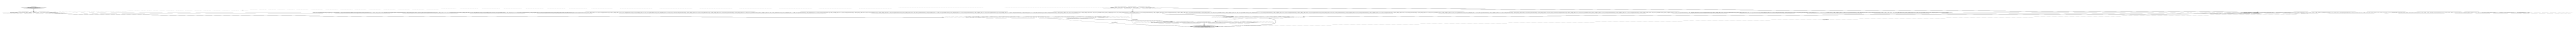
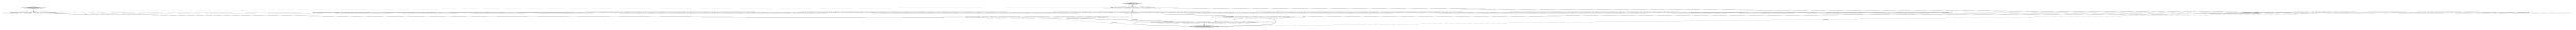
  digraph {
    fontname="Noto Serif"
    node [fillcolor=white fontname="Noto Serif" shape=ellipse style=filled]
    edge [fontname="Noto Serif" style=bold]
    n1 [label="final List<List<KeyValueTimestamp<Long,String>>> expectedResult = Arrays.asList(null,null,null,Collections.singletonList(new KeyValueTimestamp<>(ANY_UNIQUE_KEY,\"A-a-a\",4L)),Collections.singletonList(new KeyValueTimestamp<>(ANY_UNIQUE_KEY,\"B-a-a\",5L)),Arrays.asList(new KeyValueTimestamp<>(ANY_UNIQUE_KEY,\"A-b-a\",6L),new KeyValueTimestamp<>(ANY_UNIQUE_KEY,\"B-b-a\",6L),new KeyValueTimestamp<>(ANY_UNIQUE_KEY,\"A-a-b\",6L),new KeyValueTimestamp<>(ANY_UNIQUE_KEY,\"B-a-b\",6L),new KeyValueTimestamp<>(ANY_UNIQUE_KEY,\"A-b-b\",6L),new KeyValueTimestamp<>(ANY_UNIQUE_KEY,\"B-b-b\",6L)),null,null,Arrays.asList(new KeyValueTimestamp<>(ANY_UNIQUE_KEY,\"C-a-a\",9L),new KeyValueTimestamp<>(ANY_UNIQUE_KEY,\"C-a-b\",9L),new KeyValueTimestamp<>(ANY_UNIQUE_KEY,\"C-b-a\",9L),new KeyValueTimestamp<>(ANY_UNIQUE_KEY,\"C-b-b\",9L)),Arrays.asList(new KeyValueTimestamp<>(ANY_UNIQUE_KEY,\"A-c-a\",10L),new KeyValueTimestamp<>(ANY_UNIQUE_KEY,\"A-c-b\",10L),new KeyValueTimestamp<>(ANY_UNIQUE_KEY,\"B-c-a\",10L),new KeyValueTimestamp<>(ANY_UNIQUE_KEY,\"B-c-b\",10L),new KeyValueTimestamp<>(ANY_UNIQUE_KEY,\"C-c-a\",10L),new KeyValueTimestamp<>(ANY_UNIQUE_KEY,\"C-c-b\",10L),new KeyValueTimestamp<>(ANY_UNIQUE_KEY,\"A-a-c\",10L),new KeyValueTimestamp<>(ANY_UNIQUE_KEY,\"B-a-c\",10L),new KeyValueTimestamp<>(ANY_UNIQUE_KEY,\"A-b-c\",10L),new KeyValueTimestamp<>(ANY_UNIQUE_KEY,\"B-b-c\",10L),new KeyValueTimestamp<>(ANY_UNIQUE_KEY,\"C-a-c\",10L),new KeyValueTimestamp<>(ANY_UNIQUE_KEY,\"C-b-c\",10L),new KeyValueTimestamp<>(ANY_UNIQUE_KEY,\"A-c-c\",10L),new KeyValueTimestamp<>(ANY_UNIQUE_KEY,\"B-c-c\",10L),new KeyValueTimestamp<>(ANY_UNIQUE_KEY,\"C-c-c\",10L)),null,null,null,Arrays.asList(new KeyValueTimestamp<>(ANY_UNIQUE_KEY,\"A-d-a\",14L),new KeyValueTimestamp<>(ANY_UNIQUE_KEY,\"A-d-b\",14L),new KeyValueTimestamp<>(ANY_UNIQUE_KEY,\"A-d-c\",14L),new KeyValueTimestamp<>(ANY_UNIQUE_KEY,\"B-d-a\",14L),new KeyValueTimestamp<>(ANY_UNIQUE_KEY,\"B-d-b\",14L),new KeyValueTimestamp<>(ANY_UNIQUE_KEY,\"B-d-c\",14L),new KeyValueTimestamp<>(ANY_UNIQUE_KEY,\"C-d-a\",14L),new KeyValueTimestamp<>(ANY_UNIQUE_KEY,\"C-d-b\",14L),new KeyValueTimestamp<>(ANY_UNIQUE_KEY,\"C-d-c\",14L),new KeyValueTimestamp<>(ANY_UNIQUE_KEY,\"A-a-d\",14L),new KeyValueTimestamp<>(ANY_UNIQUE_KEY,\"B-a-d\",14L),new KeyValueTimestamp<>(ANY_UNIQUE_KEY,\"A-b-d\",14L),new KeyValueTimestamp<>(ANY_UNIQUE_KEY,\"B-b-d\",14L),new KeyValueTimestamp<>(ANY_UNIQUE_KEY,\"C-a-d\",14L),new KeyValueTimestamp<>(ANY_UNIQUE_KEY,\"C-b-d\",14L),new KeyValueTimestamp<>(ANY_UNIQUE_KEY,\"A-c-d\",14L),new KeyValueTimestamp<>(ANY_UNIQUE_KEY,\"B-c-d\",14L),new KeyValueTimestamp<>(ANY_UNIQUE_KEY,\"C-c-d\",14L),new KeyValueTimestamp<>(ANY_UNIQUE_KEY,\"A-d-d\",14L),new KeyValueTimestamp<>(ANY_UNIQUE_KEY,\"B-d-d\",14L),new KeyValueTimestamp<>(ANY_UNIQUE_KEY,\"C-d-d\",14L)),Arrays.asList(new KeyValueTimestamp<>(ANY_UNIQUE_KEY,\"D-a-a\",15L),new KeyValueTimestamp<>(ANY_UNIQUE_KEY,\"D-a-b\",15L),new KeyValueTimestamp<>(ANY_UNIQUE_KEY,\"D-a-c\",15L),new KeyValueTimestamp<>(ANY_UNIQUE_KEY,\"D-a-d\",15L),new KeyValueTimestamp<>(ANY_UNIQUE_KEY,\"D-b-a\",15L),new KeyValueTimestamp<>(ANY_UNIQUE_KEY,\"D-b-b\",15L),new KeyValueTimestamp<>(ANY_UNIQUE_KEY,\"D-b-c\",15L),new KeyValueTimestamp<>(ANY_UNIQUE_KEY,\"D-b-d\",15L),new KeyValueTimestamp<>(ANY_UNIQUE_KEY,\"D-c-a\",15L),new KeyValueTimestamp<>(ANY_UNIQUE_KEY,\"D-c-b\",15L),new KeyValueTimestamp<>(ANY_UNIQUE_KEY,\"D-c-c\",15L),new KeyValueTimestamp<>(ANY_UNIQUE_KEY,\"D-c-d\",15L),new KeyValueTimestamp<>(ANY_UNIQUE_KEY,\"D-d-a\",15L),new KeyValueTimestamp<>(ANY_UNIQUE_KEY,\"D-d-b\",15L),new KeyValueTimestamp<>(ANY_UNIQUE_KEY,\"D-d-c\",15L),new KeyValueTimestamp<>(ANY_UNIQUE_KEY,\"D-d-d\",15L)))@@@4@@@['0', '1', '0']"]
    n2 [fillcolor=lightgray label="runTest(expectedResult)@@@6@@@['1', '1', '1']"]
    n3 [label="leftStream.join(rightStream,valueJoiner,JoinWindows.of(ofSeconds(10))).join(rightStream,valueJoiner,JoinWindows.of(ofSeconds(10))).to(OUTPUT_TOPIC)@@@5@@@['1', '1', '0']"]
    n4 [label="leftStream.map(MockMapper.noOpKeyValueMapper()).leftJoin(rightStream.flatMap(MockMapper.noOpFlatKeyValueMapper()).selectKey(MockMapper.selectKeyKeyValueMapper()),valueJoiner,JoinWindows.of(ofSeconds(10))).to(OUTPUT_TOPIC)@@@5@@@['0', '0', '1']"]
    n5 [label="final List<List<String>> expectedResult = Arrays.asList(null,null,Collections.singletonList(\"A-null\"),Collections.singletonList(\"A-a\"),Collections.singletonList(\"B-a\"),Arrays.asList(\"A-b\",\"B-b\"),null,null,Arrays.asList(\"C-a\",\"C-b\"),Arrays.asList(\"A-c\",\"B-c\",\"C-c\"),null,null,null,Arrays.asList(\"A-d\",\"B-d\",\"C-d\"),Arrays.asList(\"D-a\",\"D-b\",\"D-c\",\"D-d\"))@@@4@@@['0', '0', '1']"]
    n6 [label="final List<List<String>> expectedResult = Arrays.asList(null,null,null,Collections.singletonList(\"A-a-a\"),Collections.singletonList(\"B-a-a\"),Arrays.asList(\"A-b-a\",\"B-b-a\",\"A-a-b\",\"B-a-b\",\"A-b-b\",\"B-b-b\"),null,null,Arrays.asList(\"C-a-a\",\"C-a-b\",\"C-b-a\",\"C-b-b\"),Arrays.asList(\"A-c-a\",\"A-c-b\",\"B-c-a\",\"B-c-b\",\"C-c-a\",\"C-c-b\",\"A-a-c\",\"B-a-c\",\"A-b-c\",\"B-b-c\",\"C-a-c\",\"C-b-c\",\"A-c-c\",\"B-c-c\",\"C-c-c\"),null,null,null,Arrays.asList(\"A-d-a\",\"A-d-b\",\"A-d-c\",\"B-d-a\",\"B-d-b\",\"B-d-c\",\"C-d-a\",\"C-d-b\",\"C-d-c\",\"A-a-d\",\"B-a-d\",\"A-b-d\",\"B-b-d\",\"C-a-d\",\"C-b-d\",\"A-c-d\",\"B-c-d\",\"C-c-d\",\"A-d-d\",\"B-d-d\",\"C-d-d\"),Arrays.asList(\"D-a-a\",\"D-a-b\",\"D-a-c\",\"D-a-d\",\"D-b-a\",\"D-b-b\",\"D-b-c\",\"D-b-d\",\"D-c-a\",\"D-c-b\",\"D-c-c\",\"D-c-d\",\"D-d-a\",\"D-d-b\",\"D-d-c\",\"D-d-d\"))@@@4@@@['1', '0', '0']"]
    n7 [label="STREAMS_CONFIG.put(StreamsConfig.APPLICATION_ID_CONFIG,appID + \"-multi-inner\")@@@3@@@['1', '1', '0']"]
    n8 [label="STREAMS_CONFIG.put(StreamsConfig.APPLICATION_ID_CONFIG,appID + \"-left-repartitioned\")@@@3@@@['0', '0', '1']"]
+   n9 [fillcolor=lightgray label="testMultiInner['1', '0', '0']" shape=diamond]
    n10 [fillcolor=lightgray label="testLeftRepartitioned['0', '0', '1']" shape=diamond]
    n1 -> n2 [label=expectedResult style=solid]
    n1 -> n3
    n3 -> n2
    n3 -> n4 [label=0 style=dashed]
    n4 -> n2
    n5 -> n2 [label=expectedResult style=solid]
    n5 -> n4
    n6 -> n2 [label=expectedResult style=solid]
    n6 -> n3
    n7 -> n1
    n7 -> n6
    n7 -> n8 [label=0 style=dashed]
    n8 -> n5
+   n9 -> n7
    n10 -> n8
  }
